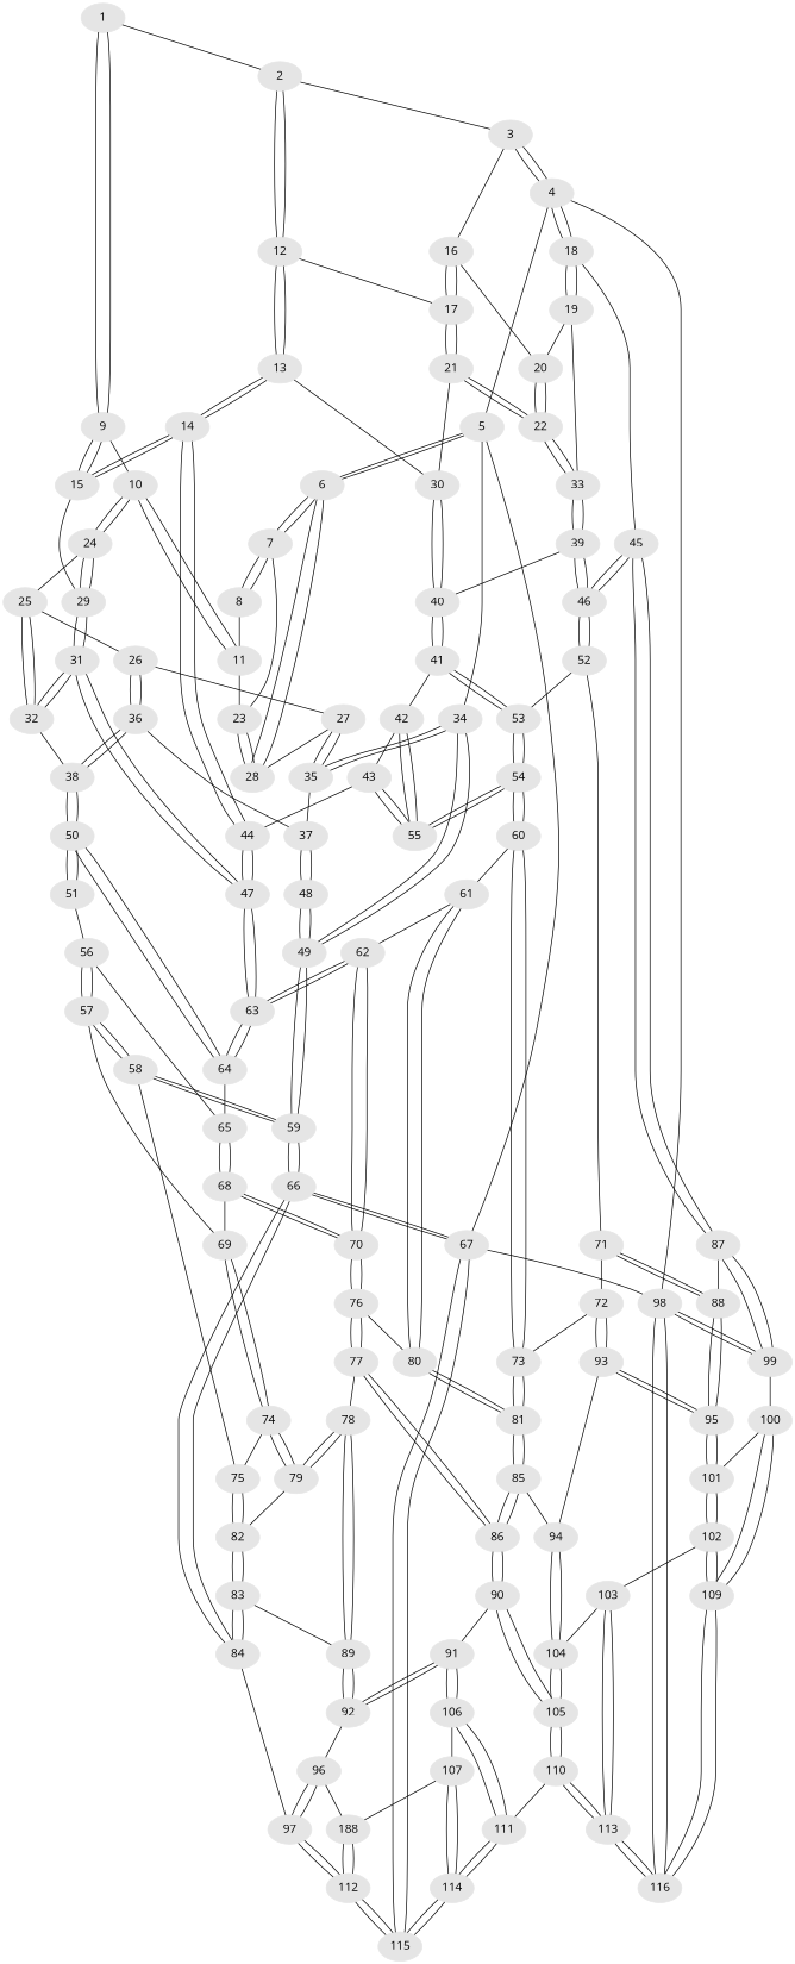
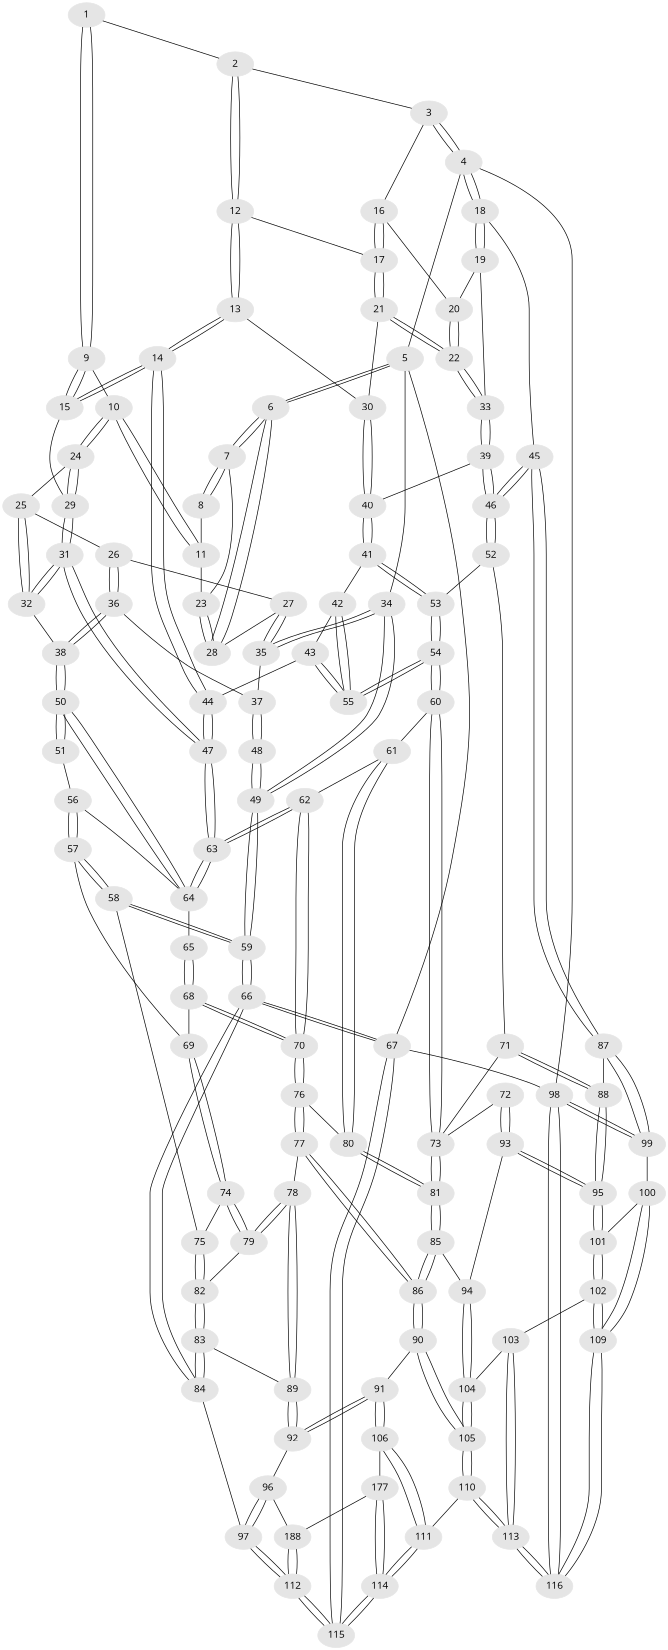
  graph {
    fontname="Open Sans"
    node [color=gray90 fontname="Open Sans" style=filled]
    edge [fontname="Open Sans"]
    1
    2
    9
    3
    12
    10
    15
    4
    16
    13
    17
    5
    18
    98
    20
    6
    34
    67
    19
    45
    99
    116
    7
    28
    35
    49
    115
    8
    23
    11
    24
    29
    25
    14
    30
    21
    44
    40
    47
    31
    22
    33
    46
    87
    39
    26
    32
    27
    36
    38
    37
    41
    63
    50
    59
    48
    51
    64
    52
    42
    53
    43
    55
    54
    88
    71
    56
    66
    65
    57
    72
    60
    61
    73
    58
    69
    68
    75
    74
    82
    84
    62
    80
    81
    70
    76
    97
    79
    77
    93
    95
    94
    85
    83
    78
    86
    89
    90
    92
    112
    104
    91
    105
    100
    101
    96
    106
    110
-   107
+   107 [label=177]
    111
    n111 [label=188]
    102
    109
    103
    113
    114
    1 -- 2
    1 -- 9
    1 -- 9
    2 -- 3
    2 -- 12
    2 -- 12
    9 -- 10
    9 -- 15
    9 -- 15
    3 -- 4
    3 -- 4
    3 -- 16
    12 -- 13
    12 -- 13
    12 -- 17
    10 -- 11
    10 -- 11
    10 -- 24
    10 -- 24
    15 -- 29
    4 -- 5
    4 -- 18
    4 -- 18
    4 -- 98
    16 -- 17
    16 -- 17
    16 -- 20
    13 -- 14
    13 -- 14
    13 -- 30
    17 -- 21
    17 -- 21
    5 -- 6
    5 -- 6
    5 -- 34
    5 -- 67
    18 -- 19
    18 -- 19
    18 -- 45
    98 -- 99
    98 -- 99
    98 -- 116
    98 -- 116
    20 -- 22
    20 -- 22
    6 -- 7
    6 -- 7
    6 -- 28
    6 -- 28
    34 -- 35
    34 -- 35
    34 -- 49
    34 -- 49
    67 -- 98
    67 -- 115
    67 -- 115
    19 -- 20
    19 -- 33
    45 -- 46
    45 -- 46
    45 -- 87
    45 -- 87
    99 -- 100
    7 -- 8
    7 -- 8
    7 -- 23
    35 -- 37
    49 -- 59
    49 -- 59
    8 -- 11
    23 -- 28
    23 -- 28
    11 -- 23
    24 -- 29
    24 -- 29
    24 -- 25
    29 -- 31
    29 -- 31
    25 -- 26
    25 -- 32
    25 -- 32
    14 -- 15
    14 -- 15
    14 -- 44
    14 -- 44
    30 -- 40
    30 -- 40
    21 -- 30
    21 -- 22
    21 -- 22
    44 -- 47
    44 -- 47
    40 -- 41
    40 -- 41
    47 -- 63
    47 -- 63
    31 -- 47
    31 -- 47
    31 -- 32
    31 -- 32
    22 -- 33
    22 -- 33
    33 -- 39
    33 -- 39
    46 -- 52
    46 -- 52
    87 -- 99
    87 -- 99
    87 -- 88
    39 -- 40
    39 -- 46
    39 -- 46
    26 -- 27
    26 -- 36
    26 -- 36
    32 -- 38
    27 -- 28
    27 -- 35
    27 -- 35
    36 -- 38
    36 -- 38
    36 -- 37
    38 -- 50
    38 -- 50
    37 -- 48
    37 -- 48
    41 -- 42
    41 -- 53
    41 -- 53
    63 -- 64
    63 -- 64
    50 -- 51
    50 -- 51
    50 -- 64
    50 -- 64
    59 -- 66
    59 -- 66
    48 -- 49
    48 -- 49
    51 -- 56
    64 -- 65
    52 -- 53
    52 -- 71
    42 -- 43
    42 -- 55
    42 -- 55
    53 -- 54
    53 -- 54
    43 -- 44
    43 -- 55
    43 -- 55
    54 -- 55
    54 -- 55
    54 -- 60
    54 -- 60
    88 -- 95
    88 -- 95
    71 -- 88
    71 -- 88
-   71 -- 72
-   56 -- 65
+   71 -- 73
+   56 -- 64
    56 -- 57
    56 -- 57
    66 -- 67
    66 -- 67
    66 -- 84
    66 -- 84
    65 -- 68
    65 -- 68
    57 -- 58
    57 -- 58
    57 -- 69
    72 -- 73
    72 -- 93
    72 -- 93
    60 -- 61
    60 -- 73
    60 -- 73
    61 -- 62
    61 -- 80
    61 -- 80
    73 -- 81
    73 -- 81
    58 -- 59
    58 -- 59
    58 -- 75
    69 -- 74
    69 -- 74
    68 -- 69
    68 -- 70
    68 -- 70
    75 -- 82
    75 -- 82
    74 -- 75
    74 -- 79
    74 -- 79
    82 -- 83
    82 -- 83
    84 -- 97
    62 -- 63
    62 -- 63
    62 -- 70
    62 -- 70
    80 -- 81
    80 -- 81
    81 -- 85
    81 -- 85
    70 -- 76
    70 -- 76
    76 -- 80
    76 -- 77
    76 -- 77
    97 -- 112
    97 -- 112
    79 -- 82
    77 -- 78
    77 -- 86
    77 -- 86
    93 -- 95
    93 -- 95
    93 -- 94
    95 -- 101
    95 -- 101
    94 -- 104
    94 -- 104
    85 -- 94
    85 -- 86
    85 -- 86
    83 -- 84
    83 -- 84
    83 -- 89
    78 -- 79
    78 -- 79
    78 -- 89
    78 -- 89
    86 -- 90
    86 -- 90
    89 -- 92
    89 -- 92
    90 -- 91
    90 -- 105
    90 -- 105
    92 -- 96
    112 -- 115
    112 -- 115
    104 -- 105
    104 -- 105
    91 -- 92
    91 -- 92
    91 -- 106
    91 -- 106
    105 -- 110
    105 -- 110
    100 -- 101
    100 -- 109
    100 -- 109
    101 -- 102
    101 -- 102
    96 -- 97
    96 -- 97
    96 -- n111
    106 -- 107
    106 -- 111
    106 -- 111
    110 -- 111
    110 -- 113
    110 -- 113
    107 -- n111
    107 -- 114
    107 -- 114
    111 -- 114
    111 -- 114
    n111 -- 112
    n111 -- 112
    102 -- 109
    102 -- 109
    102 -- 103
    109 -- 116
    109 -- 116
    103 -- 104
    103 -- 113
    103 -- 113
    113 -- 116
    113 -- 116
    114 -- 115
    114 -- 115
  }
